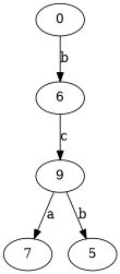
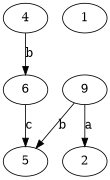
  strict digraph {
-   0
+   0 [label=4]
    6
    n3 [label=9]
-   2 [label=7]
+   1
+   2
    5
    0 -> 6 [label=b]
-   6 -> n3 [label=c]
+   6 -> 5 [label=c]
    n3 -> 2 [label=a]
    n3 -> 5 [label=b]
  }
